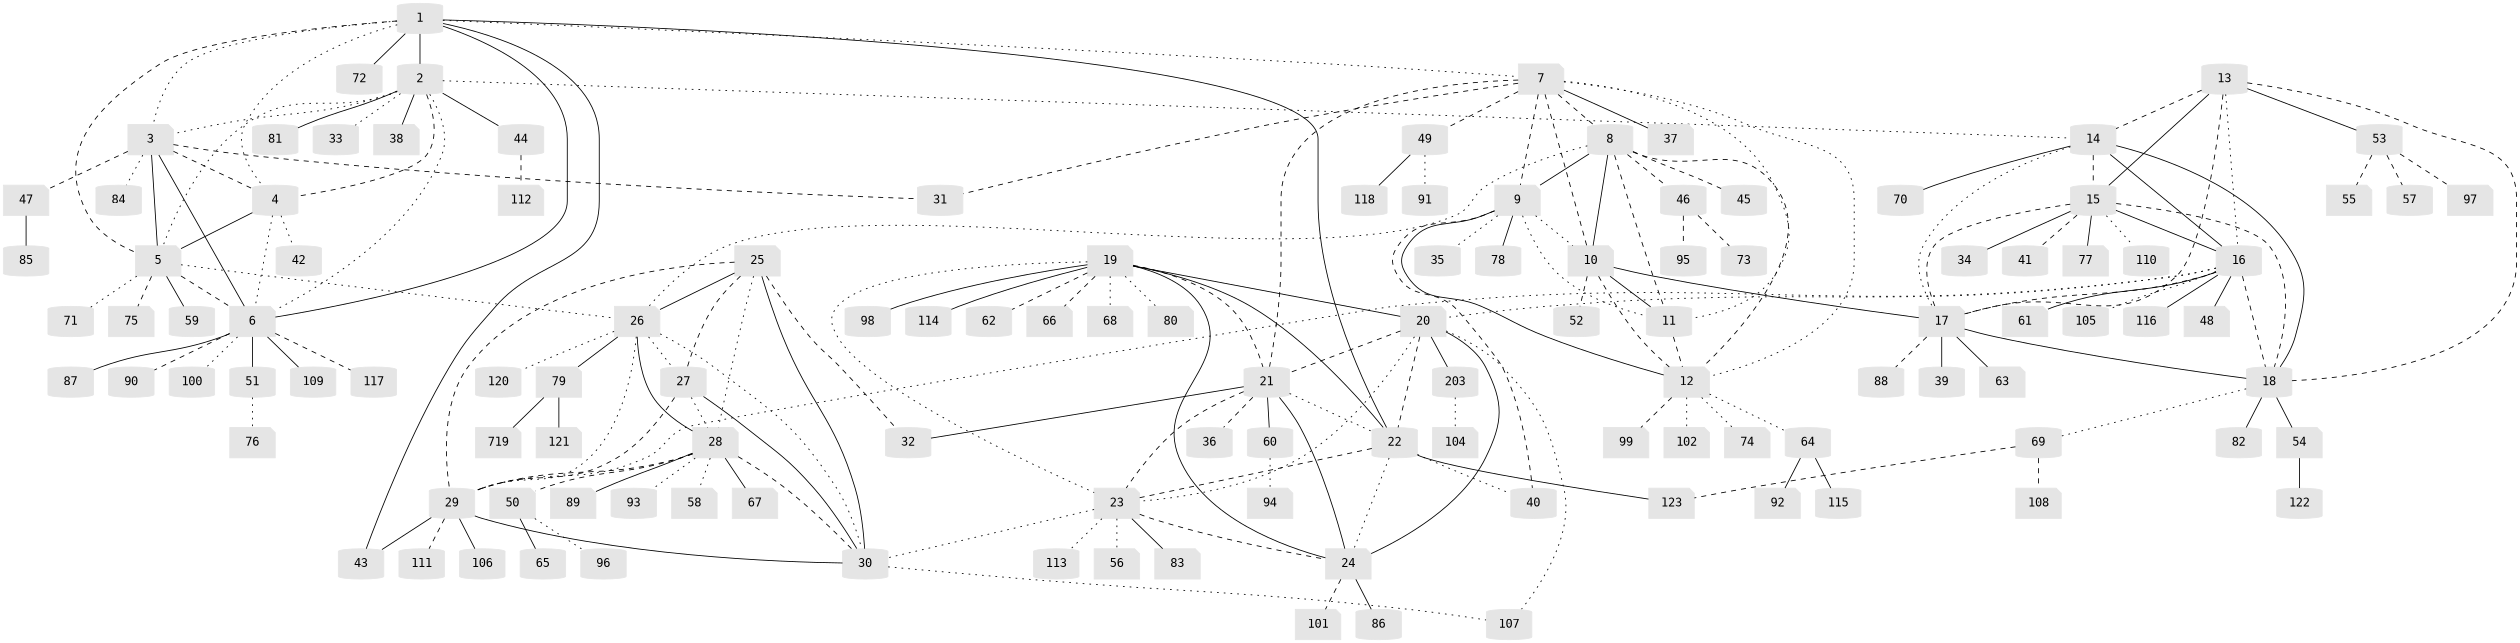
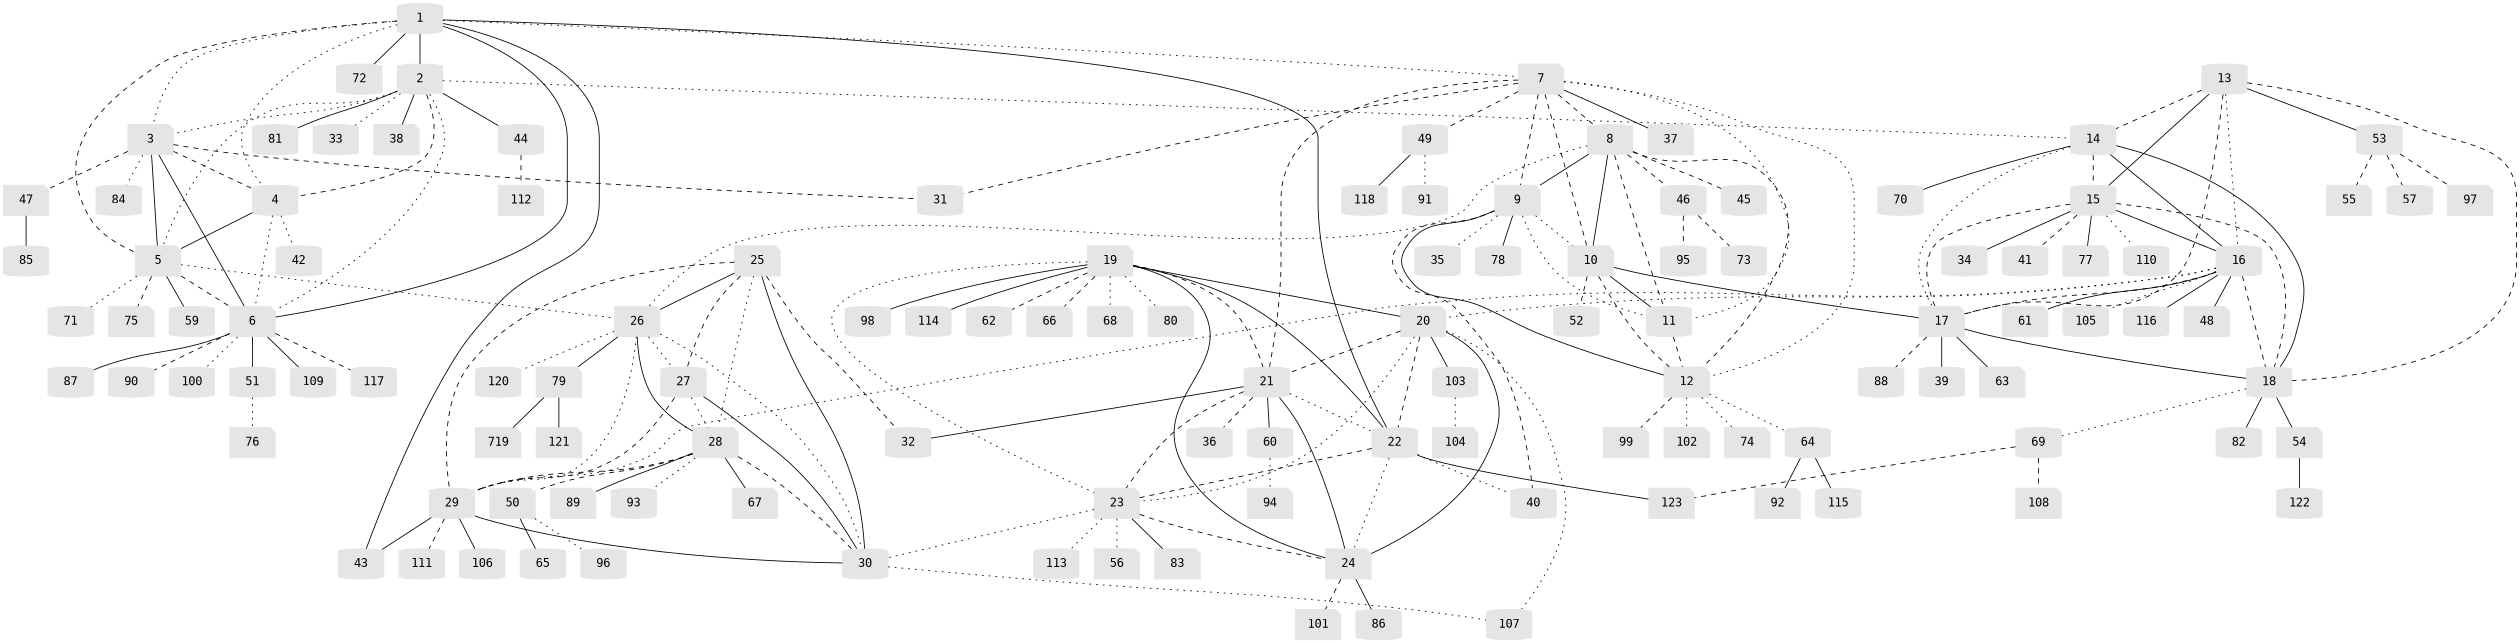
  graph {
    fontname="DejaVu Sans Mono"
    node [color=gray90 fontname="DejaVu Sans Mono" shape=cylinder style=filled]
    edge [fontname="DejaVu Sans Mono" style=solid]
    1
    2
    3 [shape=note]
    4
    5 [shape=note]
    6 [shape=note]
    7 [shape=note]
    22
    43
    72
    14
    33
    38 [shape=note]
    44
    81
    31
    47 [shape=note]
    84
    42
    26 [shape=note]
    59
    71
    75 [shape=note]
    51
    87
    90
    100
    109
    117
    8
    9 [shape=note]
    10 [shape=note]
    11
    12 [shape=note]
    21
    37 [shape=note]
    49
    40
    23 [shape=note]
    24 [shape=note]
    123 [shape=note]
    17 [shape=note]
    15
    16
    18
    70
    112 [shape=note]
    85
    29
    30
    27
    28 [shape=note]
    79 [shape=note]
    120
    76 [shape=note]
    45
    46
    35
    78
    52
    64
    74 [shape=note]
    99 [shape=note]
    102 [shape=note]
    32
    36
    60
    91
    118
    73
    95
    39
    63 [shape=note]
    88
    92 [shape=note]
    115
    13
    53
    34
    41
    77 [shape=note]
    110
    20 [shape=note]
    48 [shape=note]
    61 [shape=note]
    105
    116
    54 [shape=note]
    69
    82
    55 [shape=note]
    57
    97 [shape=note]
-   103 [label=203]
+   103
    107
    106
    111
    122
    108 [shape=note]
    19 [shape=note]
    62
    66 [shape=note]
    68 [shape=note]
    80 [shape=note]
    98
    114
    56 [shape=note]
    83 [shape=note]
    113
    86
    101 [shape=note]
    104 [shape=note]
    94 [shape=note]
    25 [shape=note]
    50 [shape=note]
-   58 [shape=note]
    67 [shape=note]
    89 [shape=note]
    93
    n120 [label=719 shape=note]
    121 [shape=note]
    65
    96
    1 -- 2
    1 -- 3 [style=dotted]
    1 -- 4 [style=dotted]
    1 -- 5 [style=dashed]
    1 -- 6
    1 -- 7 [style=dotted]
    1 -- 22
    1 -- 43
    1 -- 72
    2 -- 3 [style=dotted]
    2 -- 4 [style=dashed]
    2 -- 5 [style=dotted]
    2 -- 6 [style=dotted]
    2 -- 14 [style=dotted]
    2 -- 33 [style=dotted]
    2 -- 38
    2 -- 44
    2 -- 81
    3 -- 4 [style=dashed]
    3 -- 5
    3 -- 6
    3 -- 31 [style=dashed]
    3 -- 47 [style=dashed]
    3 -- 84 [style=dotted]
    4 -- 5
    4 -- 6 [style=dotted]
    4 -- 42 [style=dotted]
    5 -- 6 [style=dashed]
    5 -- 26 [style=dotted]
    5 -- 59
    5 -- 71 [style=dotted]
    5 -- 75 [style=dashed]
    6 -- 51
    6 -- 87
    6 -- 90 [style=dashed]
    6 -- 100 [style=dotted]
    6 -- 109
    6 -- 117 [style=dashed]
    7 -- 31 [style=dashed]
    7 -- 8 [style=dashed]
    7 -- 9 [style=dashed]
    7 -- 10 [style=dashed]
    7 -- 11 [style=dotted]
    7 -- 12 [style=dotted]
    7 -- 21 [style=dashed]
    7 -- 37
    7 -- 49 [style=dashed]
    22 -- 40 [style=dotted]
    22 -- 23 [style=dashed]
    22 -- 24 [style=dotted]
    22 -- 123
    14 -- 17 [style=dotted]
    14 -- 15 [style=dashed]
    14 -- 16
    14 -- 18
    14 -- 70
    44 -- 112 [style=dashed]
    47 -- 85
    26 -- 29 [style=dotted]
    26 -- 30 [style=dotted]
    26 -- 27 [style=dotted]
    26 -- 28
    26 -- 79
    26 -- 120 [style=dotted]
    51 -- 76 [style=dotted]
    8 -- 26 [style=dotted]
    8 -- 9
    8 -- 10
    8 -- 11 [style=dashed]
    8 -- 12 [style=dashed]
    8 -- 45 [style=dashed]
    8 -- 46 [style=dashed]
    9 -- 10 [style=dotted]
    9 -- 11 [style=dotted]
    9 -- 12
    9 -- 40 [style=dashed]
    9 -- 35 [style=dotted]
    9 -- 78
    10 -- 11
    10 -- 12 [style=dashed]
    10 -- 17
    10 -- 52 [style=dashed]
    11 -- 12 [style=dashed]
    12 -- 64 [style=dotted]
    12 -- 74 [style=dotted]
    12 -- 99 [style=dashed]
    12 -- 102 [style=dotted]
    21 -- 22 [style=dotted]
    21 -- 23 [style=dashed]
    21 -- 24
    21 -- 32
    21 -- 36 [style=dashed]
    21 -- 60
    49 -- 91 [style=dotted]
    49 -- 118
    23 -- 24 [style=dashed]
    23 -- 30 [style=dotted]
    23 -- 56 [style=dotted]
    23 -- 83
    23 -- 113 [style=dotted]
    24 -- 86
    24 -- 101 [style=dashed]
    17 -- 18
    17 -- 39
    17 -- 63
    17 -- 88 [style=dashed]
    15 -- 17 [style=dashed]
    15 -- 16
    15 -- 18 [style=dashed]
    15 -- 34
    15 -- 41 [style=dashed]
    15 -- 77
    15 -- 110 [style=dotted]
    16 -- 17 [style=dashed]
    16 -- 18 [style=dashed]
    16 -- 29 [style=dotted]
    16 -- 20 [style=dotted]
    16 -- 48
    16 -- 61
    16 -- 105 [style=dotted]
    16 -- 116
    18 -- 54
    18 -- 69 [style=dotted]
    18 -- 82
    29 -- 43
    29 -- 30
    29 -- 106
    29 -- 111 [style=dashed]
    30 -- 107 [style=dotted]
    27 -- 29 [style=dashed]
    27 -- 30
    27 -- 28 [style=dotted]
    28 -- 29 [style=dashed]
    28 -- 30 [style=dashed]
    28 -- 50 [style=dashed]
-   28 -- 58 [style=dotted]
    28 -- 67
    28 -- 89
    28 -- 93 [style=dotted]
    79 -- n120
    79 -- 121
    46 -- 73 [style=dashed]
    46 -- 95 [style=dashed]
    64 -- 92
    64 -- 115
    60 -- 94 [style=dotted]
    13 -- 14 [style=dashed]
    13 -- 17 [style=dashed]
    13 -- 15
    13 -- 16 [style=dotted]
    13 -- 18 [style=dashed]
    13 -- 53
    53 -- 55 [style=dashed]
    53 -- 57 [style=dashed]
    53 -- 97 [style=dashed]
    20 -- 22 [style=dashed]
    20 -- 21 [style=dashed]
    20 -- 23 [style=dotted]
    20 -- 24
    20 -- 103
    20 -- 107 [style=dotted]
    54 -- 122
    69 -- 123 [style=dashed]
    69 -- 108 [style=dashed]
    103 -- 104 [style=dotted]
    19 -- 22
    19 -- 21 [style=dashed]
    19 -- 23 [style=dotted]
    19 -- 24
    19 -- 20
    19 -- 62 [style=dashed]
    19 -- 66 [style=dashed]
    19 -- 68 [style=dotted]
    19 -- 80 [style=dotted]
    19 -- 98
    19 -- 114
    25 -- 26
    25 -- 29 [style=dashed]
    25 -- 30
    25 -- 27 [style=dashed]
    25 -- 28 [style=dotted]
    25 -- 32 [style=dashed]
    50 -- 65
    50 -- 96 [style=dotted]
  }
